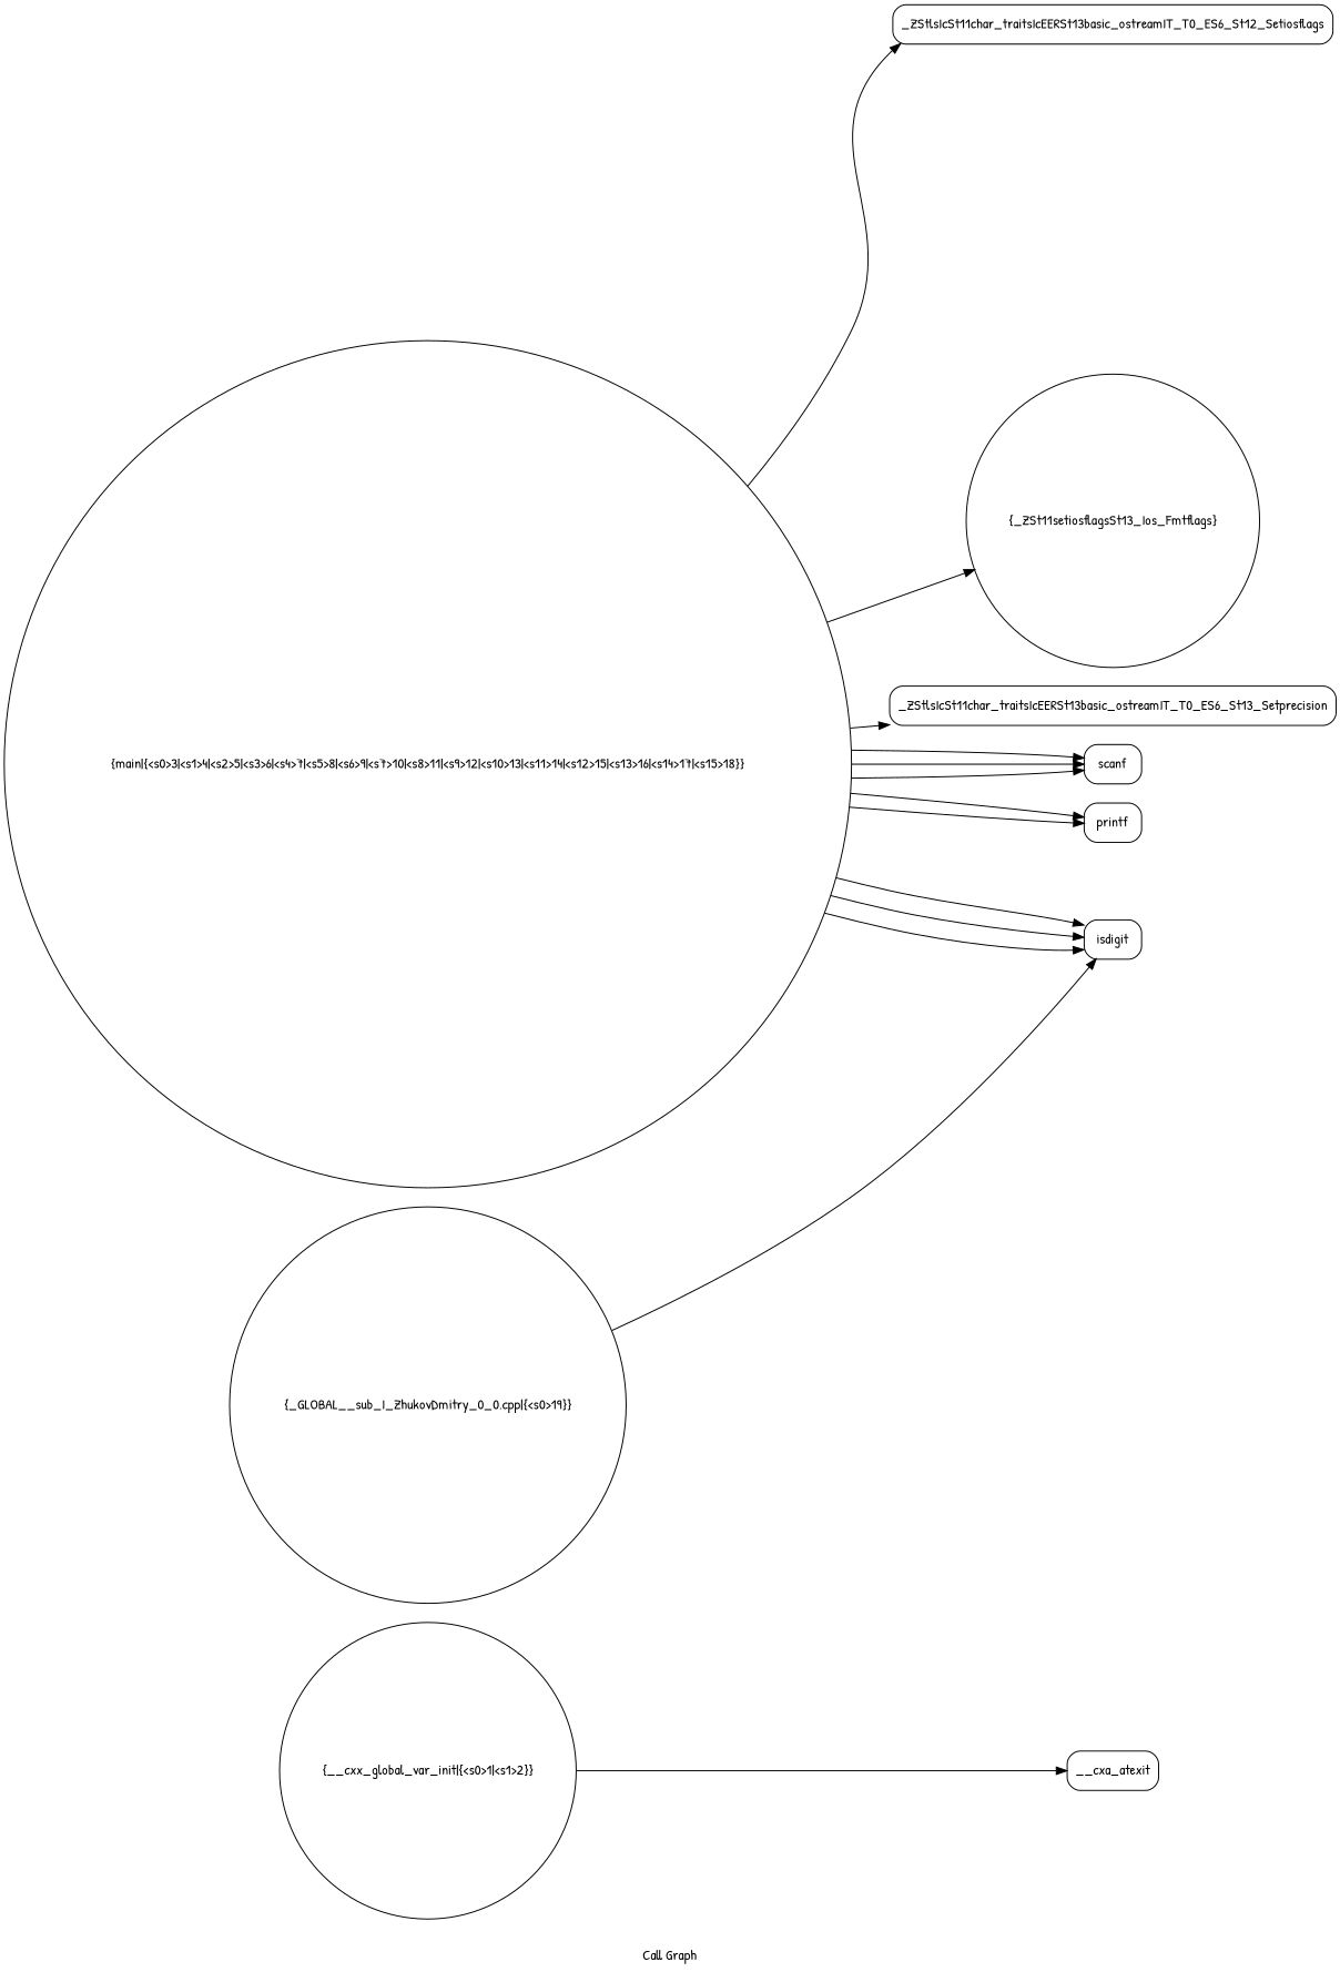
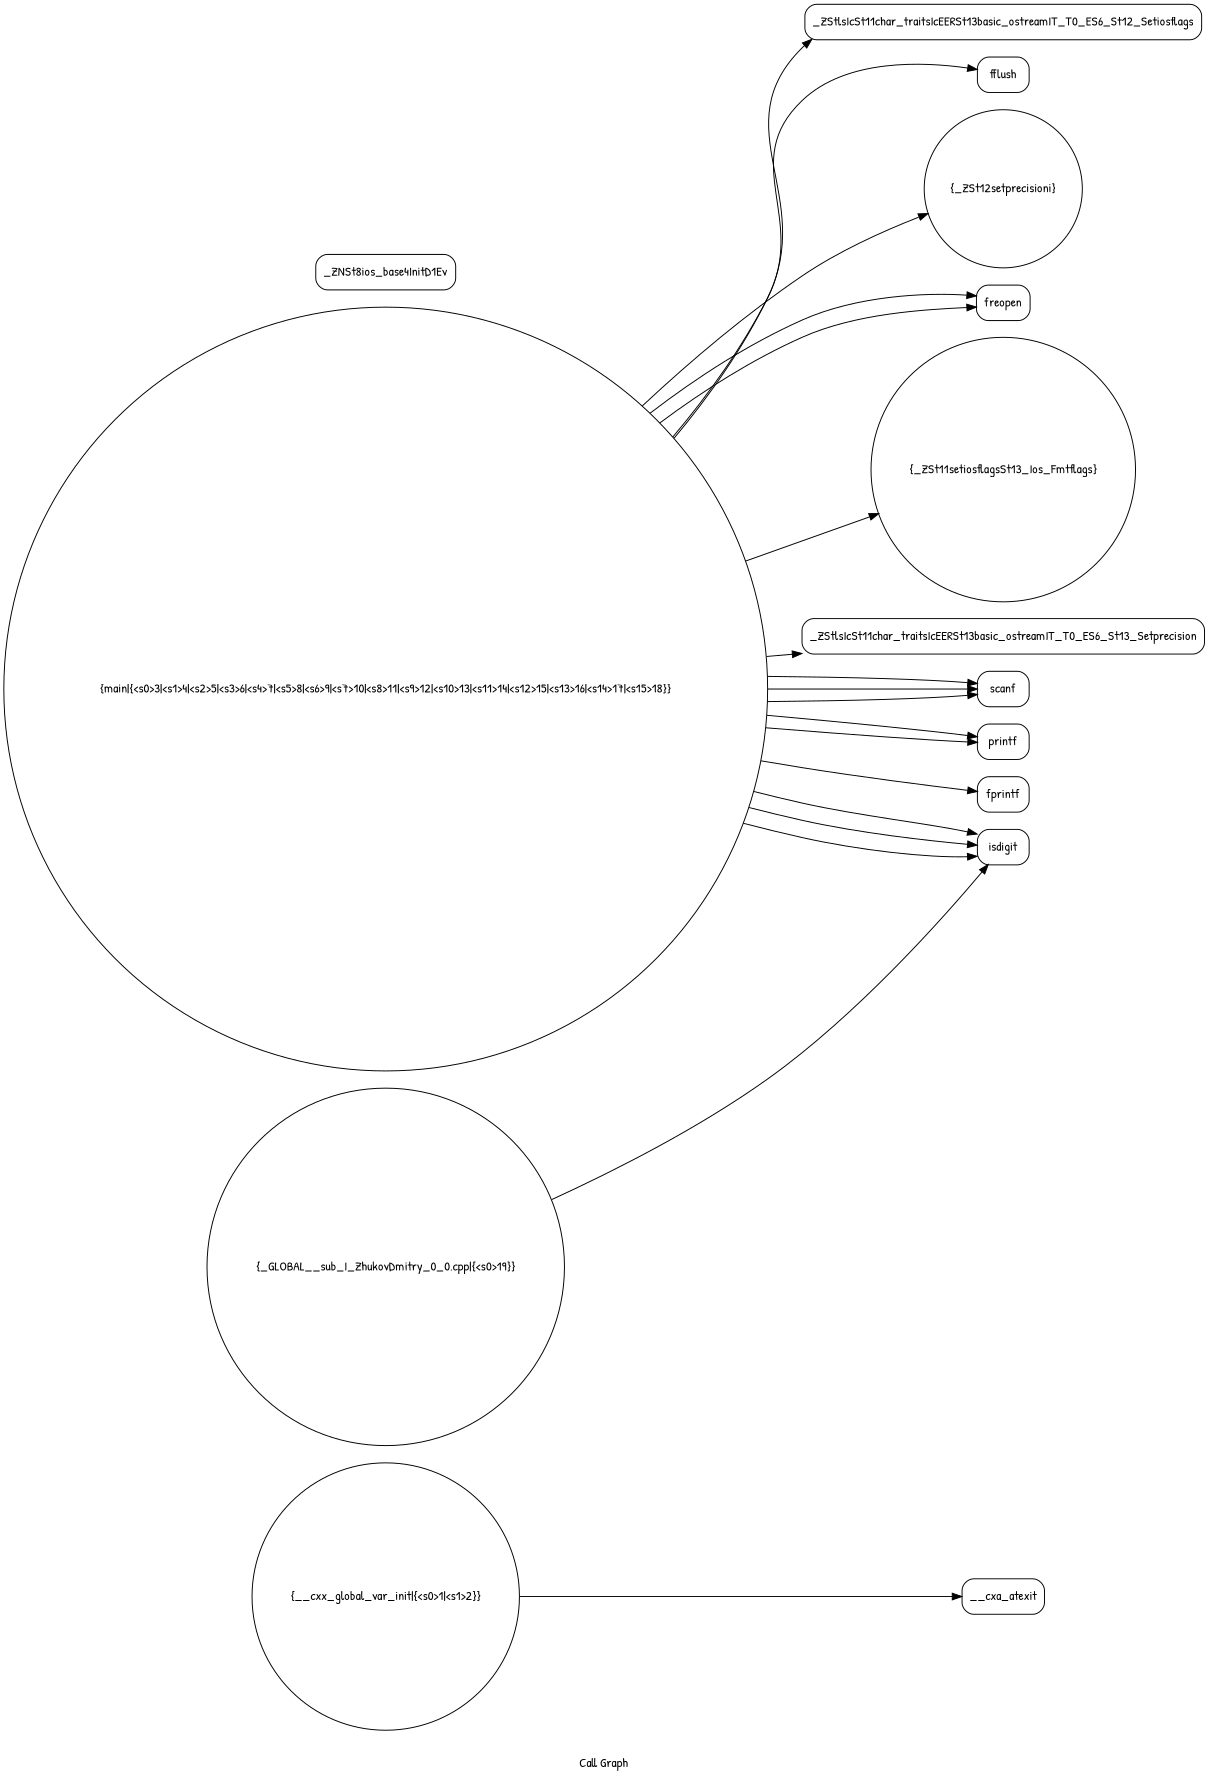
  digraph {
    fontname="Patrick Hand"
    label="Call Graph"
    rankdir=LR
    node [fontname="Patrick Hand" shape=Mrecord]
    edge [color=black fontname="Patrick Hand" tailport=s1]
    n1 [label="{__cxx_global_var_init|{<s0>1|<s1>2}}" shape=circle]
    n2 [label="{__cxa_atexit}"]
    n3 [label="{_ZStlsIcSt11char_traitsIcEERSt13basic_ostreamIT_T0_ES6_St12_Setiosflags}"]
+   n4 [label="{fflush}"]
+   n5 [label="{_ZNSt8ios_base4InitD1Ev}"]
+   n6 [label="{_ZSt12setprecisioni}" shape=circle]
    n7 [label="{main|{<s0>3|<s1>4|<s2>5|<s3>6|<s4>7|<s5>8|<s6>9|<s7>10|<s8>11|<s9>12|<s10>13|<s11>14|<s12>15|<s13>16|<s14>17|<s15>18}}" shape=circle]
+   n8 [label="{freopen}"]
    n9 [label="{_ZSt11setiosflagsSt13_Ios_Fmtflags}" shape=circle]
    n10 [label="{_ZStlsIcSt11char_traitsIcEERSt13basic_ostreamIT_T0_ES6_St13_Setprecision}"]
    n11 [label="{scanf}"]
    n12 [label="{printf}"]
+   n13 [label="{fprintf}"]
    n14 [label="{isdigit}"]
    n15 [label="{_GLOBAL__sub_I_ZhukovDmitry_0_0.cpp|{<s0>19}}" shape=circle]
    n1 -> n2
    n7 -> n3 [tailport=s3]
+   n7 -> n4 [tailport=s15]
+   n7 -> n6 [tailport=s4]
+   n7 -> n8 [tailport=s0]
+   n7 -> n8
    n7 -> n9 [tailport=s2]
    n7 -> n10 [tailport=s5]
    n7 -> n11 [tailport=s6]
    n7 -> n11 [tailport=s9]
    n7 -> n11 [tailport=s10]
    n7 -> n12 [tailport=s7]
    n7 -> n12 [tailport=s14]
+   n7 -> n13 [tailport=s8]
    n7 -> n14 [tailport=s11]
    n7 -> n14 [tailport=s12]
    n7 -> n14 [tailport=s13]
    n15 -> n14 [tailport=s0]
  }
